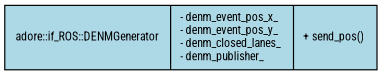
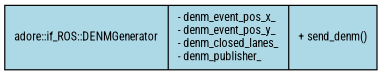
  digraph {
    rankdir=LR
    fontname="Roboto Condensed"
-   n1 [color=black fillcolor=lightblue fontcolor=black fontname="Roboto Condensed" fontsize=10 height=0.2 label="{adore::if_ROS::DENMGenerator\n|- denm_event_pos_x_\l- denm_event_pos_y_\l- denm_closed_lanes_\l- denm_publisher_\l|+ send_pos()\l}" shape=record style=filled width=0.4]
+   n1 [color=black fillcolor=lightblue fontcolor=black fontname="Roboto Condensed" fontsize=10 height=0.2 label="{adore::if_ROS::DENMGenerator\n|- denm_event_pos_x_\l- denm_event_pos_y_\l- denm_closed_lanes_\l- denm_publisher_\l|+ send_denm()\l}" shape=record style=filled width=0.4]
  }
